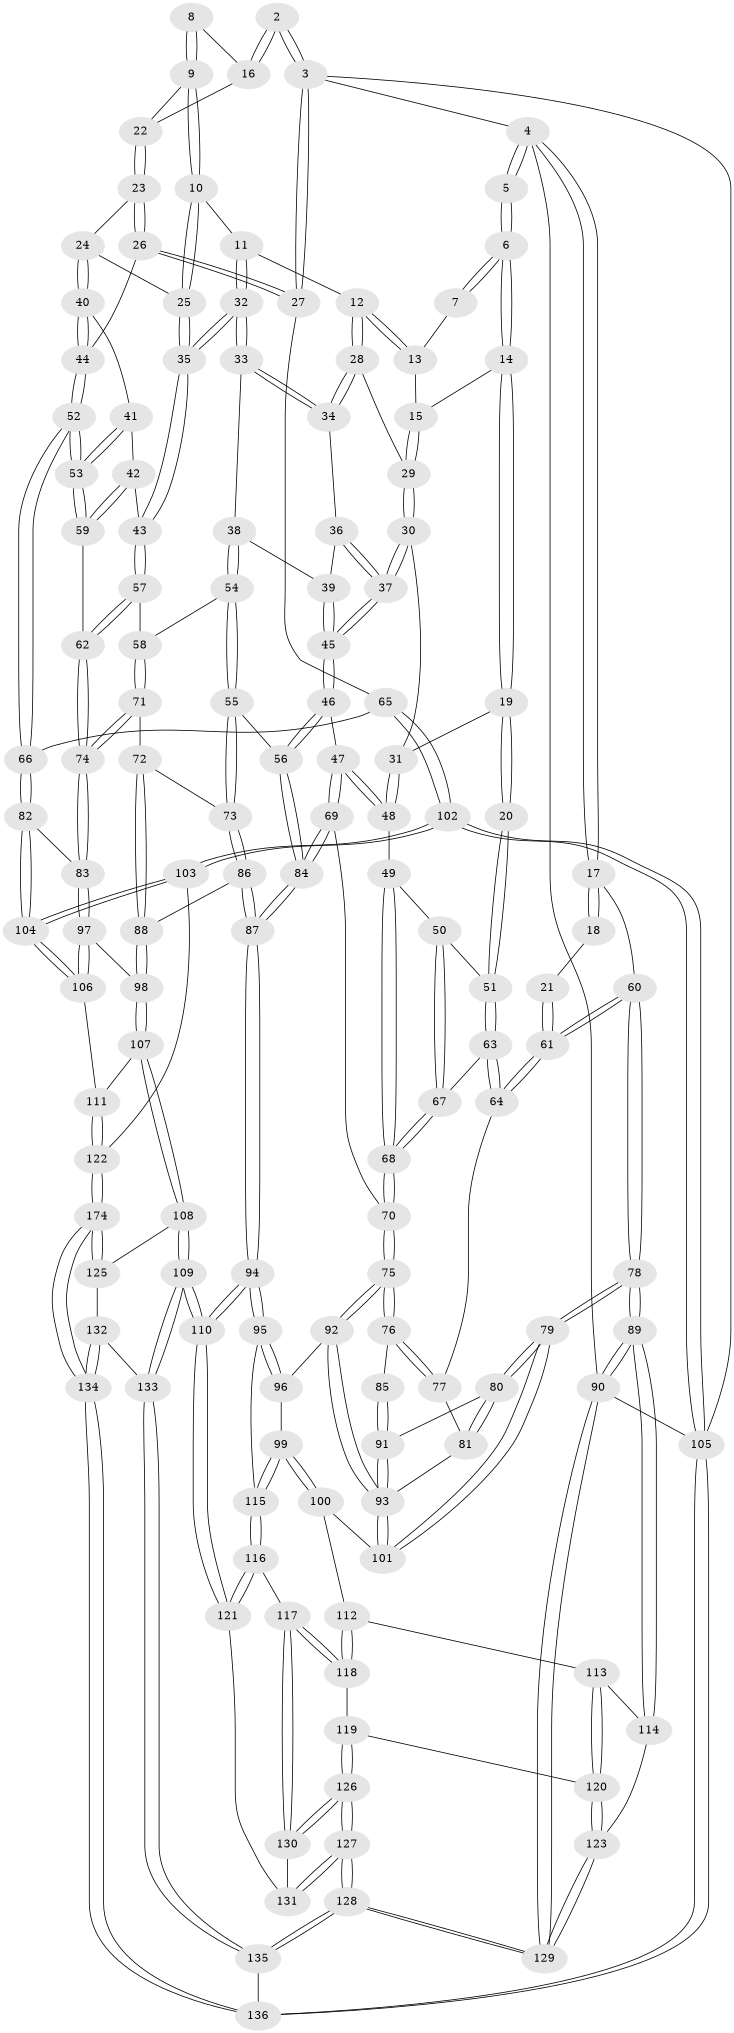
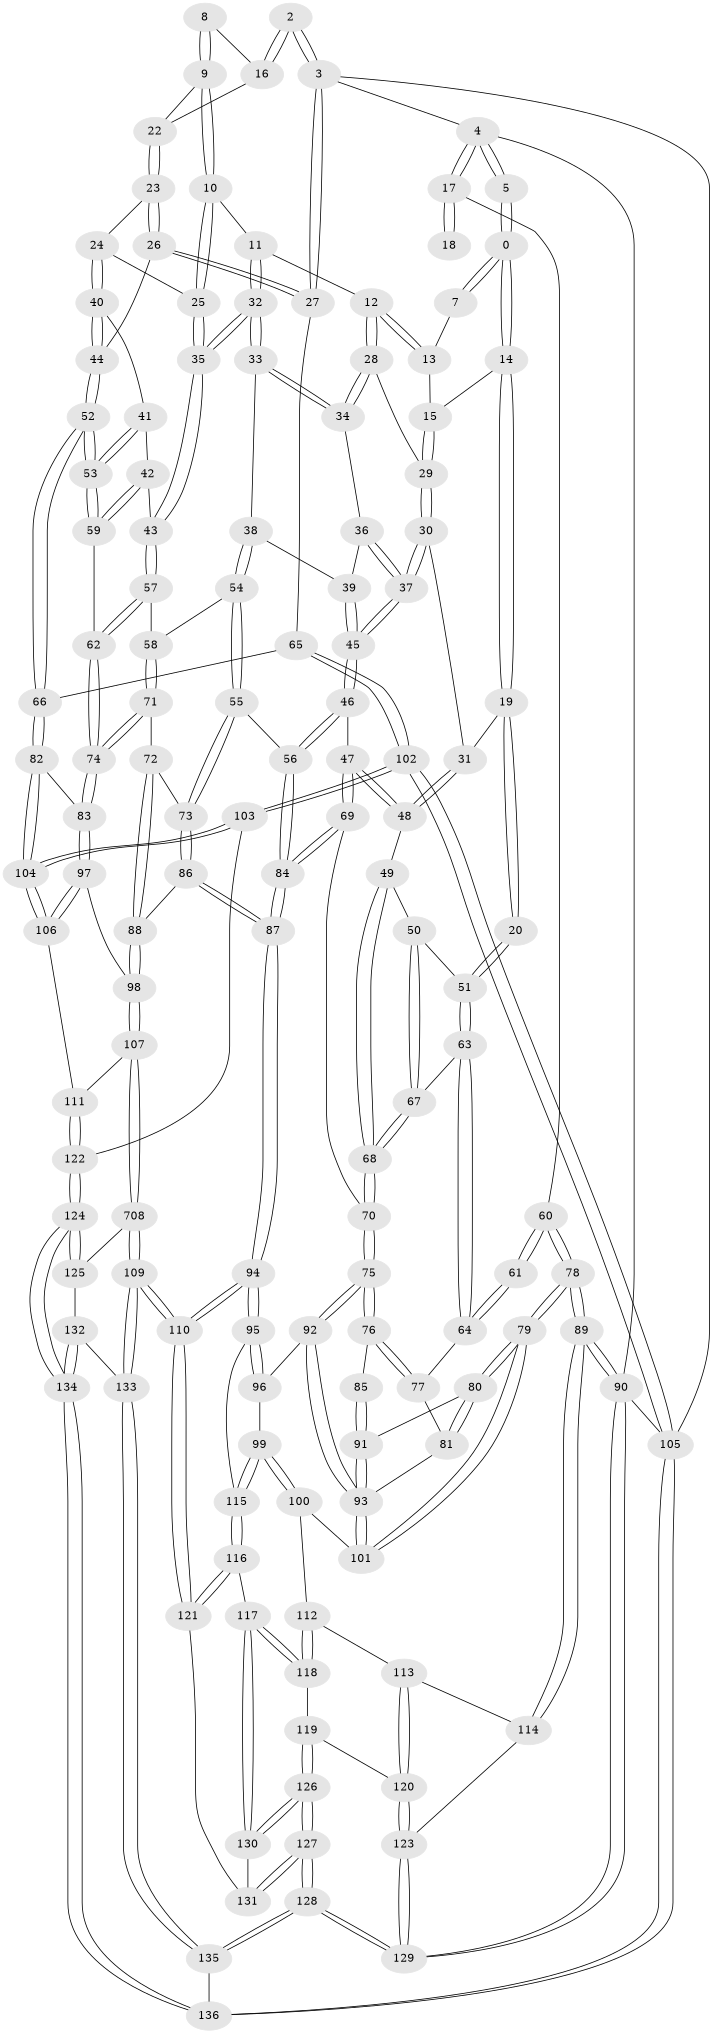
  graph {
    node [color=gray90 style=filled]
    2
    3
    16
    8
    9
    4
    27
    105
    22
    5
    17
    90
    65
    136
-   6
+   6 [label=0]
    18
    60
    129
    7
    14
    13
    15
    19
    10
    11
    25
    23
    12
    32
    35
    28
    33
    29
    34
    20
    31
    30
-   21
    61
    78
    51
    48
    63
    64
    24
    26
    40
    44
    41
    43
    52
    66
    102
    36
    37
    45
    49
    38
    39
    54
    57
    46
    55
    58
    42
    53
    59
    62
    47
    56
    69
    84
    70
    50
    68
    67
    82
    73
    71
    86
    87
    74
    72
    79
    89
    77
    83
    81
    103
    104
    75
    76
    92
    88
    98
    97
    85
    93
    96
    91
    80
    101
    114
    106
    94
    95
    110
    107
    123
    99
    115
    121
    116
    100
    111
-   108
+   108 [label=708]
    112
    113
    118
    122
-   124 [label=174]
+   124
    109
    125
    133
    132
    135
    131
    120
    119
    117
    130
    126
    127
    134
    128
    2 -- 3
    2 -- 3
    2 -- 16
    2 -- 16
    3 -- 4
    3 -- 27
    3 -- 27
    3 -- 105
    16 -- 22
    8 -- 16
    8 -- 9
    8 -- 9
    9 -- 22
    9 -- 10
    9 -- 10
    4 -- 5
    4 -- 5
    4 -- 17
    4 -- 17
    4 -- 90
    27 -- 65
    105 -- 136
    105 -- 136
    22 -- 23
    22 -- 23
    5 -- 6
    5 -- 6
    17 -- 18
    17 -- 18
    17 -- 60
    90 -- 105
    90 -- 129
    90 -- 129
    65 -- 66
    65 -- 102
    65 -- 102
    6 -- 7
    6 -- 7
    6 -- 14
    6 -- 14
-   18 -- 21
    60 -- 61
    60 -- 61
    60 -- 78
    60 -- 78
    7 -- 13
    14 -- 15
    14 -- 19
    14 -- 19
    13 -- 15
    15 -- 29
    15 -- 29
    19 -- 20
    19 -- 20
    19 -- 31
    10 -- 11
    10 -- 25
    10 -- 25
    11 -- 12
    11 -- 32
    11 -- 32
    25 -- 35
    25 -- 35
    23 -- 24
    23 -- 26
    23 -- 26
    12 -- 13
    12 -- 13
    12 -- 28
    12 -- 28
    32 -- 35
    32 -- 35
    32 -- 33
    32 -- 33
    35 -- 43
    35 -- 43
    28 -- 29
    28 -- 34
    28 -- 34
    33 -- 34
    33 -- 34
    33 -- 38
    29 -- 30
    29 -- 30
    34 -- 36
    20 -- 51
    20 -- 51
    31 -- 48
    31 -- 48
    30 -- 31
    30 -- 37
    30 -- 37
-   21 -- 61
-   21 -- 61
    61 -- 64
    61 -- 64
    78 -- 79
    78 -- 79
    78 -- 89
    78 -- 89
    51 -- 63
    51 -- 63
    48 -- 49
    63 -- 64
    63 -- 64
    63 -- 67
    64 -- 77
    24 -- 25
    24 -- 40
    24 -- 40
    26 -- 27
    26 -- 27
    26 -- 44
    40 -- 44
    40 -- 44
    40 -- 41
    44 -- 52
    44 -- 52
    41 -- 42
    41 -- 53
    41 -- 53
    43 -- 57
    43 -- 57
    52 -- 66
    52 -- 66
    52 -- 53
    52 -- 53
    66 -- 82
    66 -- 82
    102 -- 105
    102 -- 105
    102 -- 103
    102 -- 103
    36 -- 37
    36 -- 37
    36 -- 39
    37 -- 45
    37 -- 45
    45 -- 46
    45 -- 46
    49 -- 50
    49 -- 68
    49 -- 68
    38 -- 39
    38 -- 54
    38 -- 54
    39 -- 45
    39 -- 45
    54 -- 55
    54 -- 55
    54 -- 58
    57 -- 58
    57 -- 62
    57 -- 62
    46 -- 47
    46 -- 56
    46 -- 56
    55 -- 56
    55 -- 73
    55 -- 73
    58 -- 71
    58 -- 71
    42 -- 43
    42 -- 59
    42 -- 59
    53 -- 59
    53 -- 59
    59 -- 62
    62 -- 74
    62 -- 74
    47 -- 48
    47 -- 48
    47 -- 69
    47 -- 69
    56 -- 84
    56 -- 84
    69 -- 84
    69 -- 84
    69 -- 70
    84 -- 87
    84 -- 87
    70 -- 75
    70 -- 75
    50 -- 51
    50 -- 67
    50 -- 67
    68 -- 70
    68 -- 70
    67 -- 68
    67 -- 68
    82 -- 83
    82 -- 104
    82 -- 104
    73 -- 86
    73 -- 86
    71 -- 74
    71 -- 74
    71 -- 72
    86 -- 87
    86 -- 87
    86 -- 88
    87 -- 94
    87 -- 94
    74 -- 83
    74 -- 83
    72 -- 73
    72 -- 88
    72 -- 88
    79 -- 80
    79 -- 80
    79 -- 101
    79 -- 101
    89 -- 90
    89 -- 90
    89 -- 114
    89 -- 114
    77 -- 81
    83 -- 97
    83 -- 97
    81 -- 93
    103 -- 104
    103 -- 104
    103 -- 122
    104 -- 106
    104 -- 106
    75 -- 76
    75 -- 76
    75 -- 92
    75 -- 92
    76 -- 77
    76 -- 77
    76 -- 85
    92 -- 93
    92 -- 93
    92 -- 96
    88 -- 98
    88 -- 98
    98 -- 107
    98 -- 107
    97 -- 98
    97 -- 106
    97 -- 106
    85 -- 91
    85 -- 91
    93 -- 101
    93 -- 101
    96 -- 99
    91 -- 93
    91 -- 93
    80 -- 81
    80 -- 81
    80 -- 91
    114 -- 123
    106 -- 111
    94 -- 95
    94 -- 95
    94 -- 110
    94 -- 110
    95 -- 96
    95 -- 96
    95 -- 115
    110 -- 121
    110 -- 121
    107 -- 111
    107 -- 108
    107 -- 108
    123 -- 129
    123 -- 129
    99 -- 115
    99 -- 115
    99 -- 100
    99 -- 100
    115 -- 116
    115 -- 116
    121 -- 131
    116 -- 121
    116 -- 121
    116 -- 117
    100 -- 101
    100 -- 112
    111 -- 122
    111 -- 122
    108 -- 109
    108 -- 109
    108 -- 125
    112 -- 113
    112 -- 118
    112 -- 118
    113 -- 114
    113 -- 120
    113 -- 120
    118 -- 119
    122 -- 124
    122 -- 124
    124 -- 125
    124 -- 125
    124 -- 134
    124 -- 134
    109 -- 110
    109 -- 110
    109 -- 133
    109 -- 133
    125 -- 132
    133 -- 135
    133 -- 135
    132 -- 133
    132 -- 134
    132 -- 134
    135 -- 136
    120 -- 123
    120 -- 123
    119 -- 120
    119 -- 126
    119 -- 126
    117 -- 118
    117 -- 118
    117 -- 130
    117 -- 130
    130 -- 131
    126 -- 130
    126 -- 130
    126 -- 127
    126 -- 127
    127 -- 131
    127 -- 131
    127 -- 128
    127 -- 128
    134 -- 136
    134 -- 136
    128 -- 129
    128 -- 129
    128 -- 135
    128 -- 135
  }
